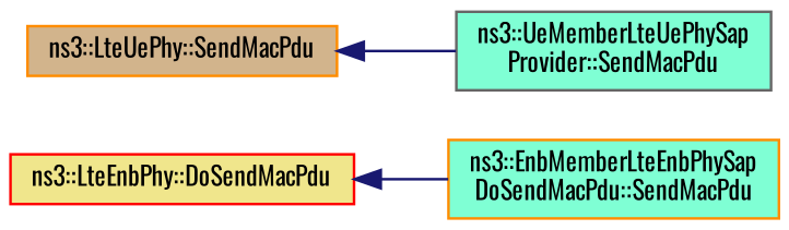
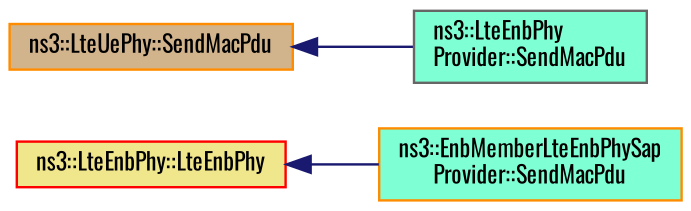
  digraph {
    fontname=Oswald
    rankdir=LR
    node [color=darkorange fillcolor=aquamarine fontname=Oswald fontsize=10 shape=record style=filled]
    edge [color=midnightblue dir=back fontname=Oswald fontsize=10 labelfontname=Helvetica labelfontsize=10 style=solid]
-   n1 [color=red fillcolor=khaki height=0.2 label="ns3::LteEnbPhy::DoSendMacPdu" width=0.4]
-   n2 [height=0.2 label="ns3::EnbMemberLteEnbPhySap\lDoSendMacPdu::SendMacPdu" width=0.4]
+   n1 [color=red fillcolor=khaki height=0.2 label="ns3::LteEnbPhy::LteEnbPhy" width=0.4]
+   n2 [height=0.2 label="ns3::EnbMemberLteEnbPhySap\lProvider::SendMacPdu" width=0.4]
    n3 [fillcolor=tan height=0.2 label="ns3::LteUePhy::SendMacPdu" width=0.4]
-   n4 [color=gray40 height=0.2 label="ns3::UeMemberLteUePhySap\lProvider::SendMacPdu" width=0.4]
+   n4 [color=gray40 height=0.2 label="ns3::LteEnbPhy\lProvider::SendMacPdu" width=0.4]
    n1 -> n2
    n3 -> n4
  }
